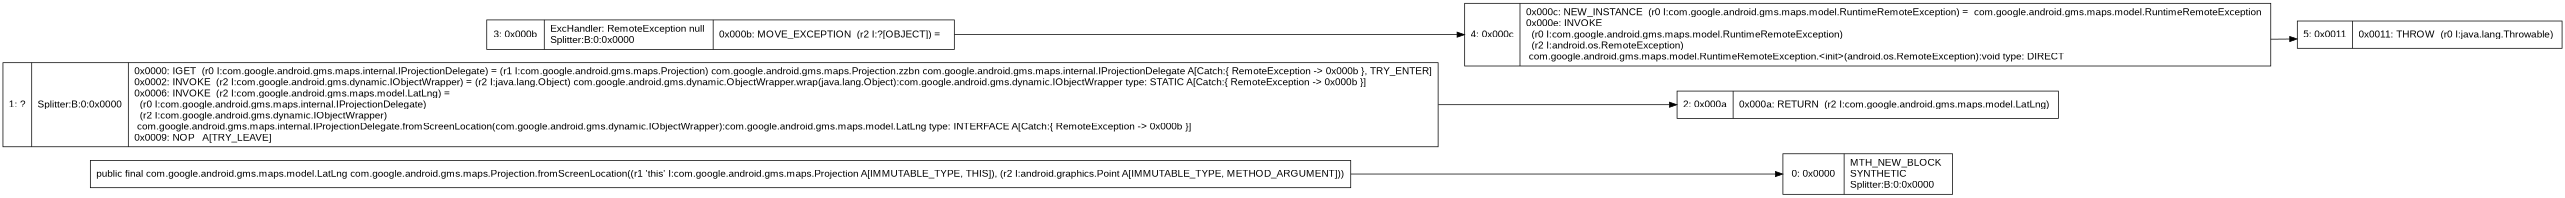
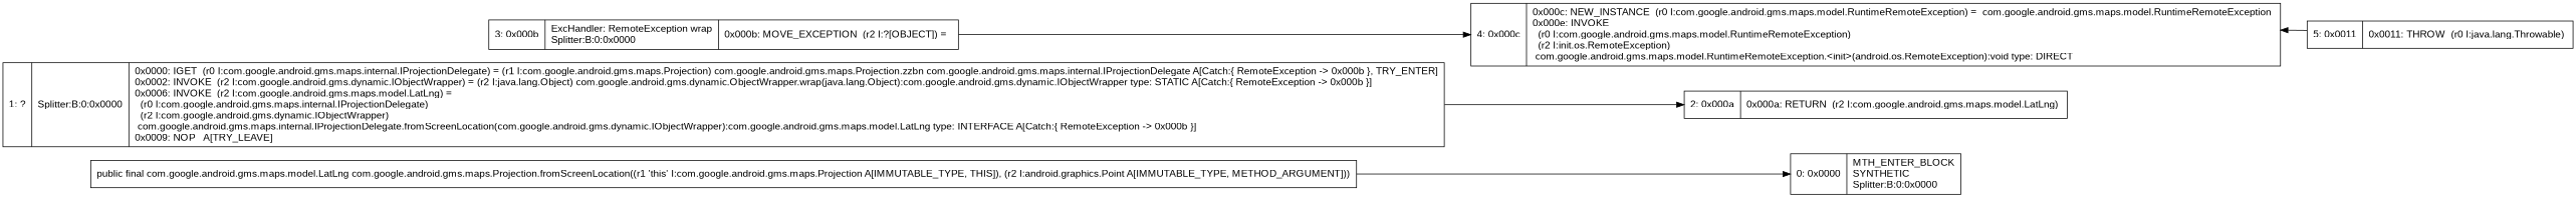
  digraph {
    fontname="Liberation Sans"
    rankdir=LR
    node [fontname="Liberation Sans" shape=record]
    edge [fontname="Liberation Sans"]
-   n1 [label="{0\:\ 0x0000|MTH_NEW_BLOCK\lSYNTHETIC\lSplitter:B:0:0x0000\l}"]
+   n1 [label="{0\:\ 0x0000|MTH_ENTER_BLOCK\lSYNTHETIC\lSplitter:B:0:0x0000\l}"]
    n2 [label="{1\:\ ?|Splitter:B:0:0x0000\l|0x0000: IGET  (r0 I:com.google.android.gms.maps.internal.IProjectionDelegate) = (r1 I:com.google.android.gms.maps.Projection) com.google.android.gms.maps.Projection.zzbn com.google.android.gms.maps.internal.IProjectionDelegate A[Catch:\{ RemoteException \-\> 0x000b \}, TRY_ENTER]\l0x0002: INVOKE  (r2 I:com.google.android.gms.dynamic.IObjectWrapper) = (r2 I:java.lang.Object) com.google.android.gms.dynamic.ObjectWrapper.wrap(java.lang.Object):com.google.android.gms.dynamic.IObjectWrapper type: STATIC A[Catch:\{ RemoteException \-\> 0x000b \}]\l0x0006: INVOKE  (r2 I:com.google.android.gms.maps.model.LatLng) = \l  (r0 I:com.google.android.gms.maps.internal.IProjectionDelegate)\l  (r2 I:com.google.android.gms.dynamic.IObjectWrapper)\l com.google.android.gms.maps.internal.IProjectionDelegate.fromScreenLocation(com.google.android.gms.dynamic.IObjectWrapper):com.google.android.gms.maps.model.LatLng type: INTERFACE A[Catch:\{ RemoteException \-\> 0x000b \}]\l0x0009: NOP   A[TRY_LEAVE]\l}"]
    n3 [label="{2\:\ 0x000a|0x000a: RETURN  (r2 I:com.google.android.gms.maps.model.LatLng) \l}"]
-   n4 [label="{3\:\ 0x000b|ExcHandler: RemoteException null\lSplitter:B:0:0x0000\l|0x000b: MOVE_EXCEPTION  (r2 I:?[OBJECT]) =  \l}"]
-   n5 [label="{4\:\ 0x000c|0x000c: NEW_INSTANCE  (r0 I:com.google.android.gms.maps.model.RuntimeRemoteException) =  com.google.android.gms.maps.model.RuntimeRemoteException \l0x000e: INVOKE  \l  (r0 I:com.google.android.gms.maps.model.RuntimeRemoteException)\l  (r2 I:android.os.RemoteException)\l com.google.android.gms.maps.model.RuntimeRemoteException.\<init\>(android.os.RemoteException):void type: DIRECT \l}"]
+   n4 [label="{3\:\ 0x000b|ExcHandler: RemoteException wrap\lSplitter:B:0:0x0000\l|0x000b: MOVE_EXCEPTION  (r2 I:?[OBJECT]) =  \l}"]
+   n5 [label="{4\:\ 0x000c|0x000c: NEW_INSTANCE  (r0 I:com.google.android.gms.maps.model.RuntimeRemoteException) =  com.google.android.gms.maps.model.RuntimeRemoteException \l0x000e: INVOKE  \l  (r0 I:com.google.android.gms.maps.model.RuntimeRemoteException)\l  (r2 I:init.os.RemoteException)\l com.google.android.gms.maps.model.RuntimeRemoteException.\<init\>(android.os.RemoteException):void type: DIRECT \l}"]
    n6 [label="{5\:\ 0x0011|0x0011: THROW  (r0 I:java.lang.Throwable) \l}"]
    n7 [label="{public final com.google.android.gms.maps.model.LatLng com.google.android.gms.maps.Projection.fromScreenLocation((r1 'this' I:com.google.android.gms.maps.Projection A[IMMUTABLE_TYPE, THIS]), (r2 I:android.graphics.Point A[IMMUTABLE_TYPE, METHOD_ARGUMENT])) }"]
    n2 -> n3
    n4 -> n5
-   n5 -> n6
+   n6 -> n5
    n7 -> n1
  }
